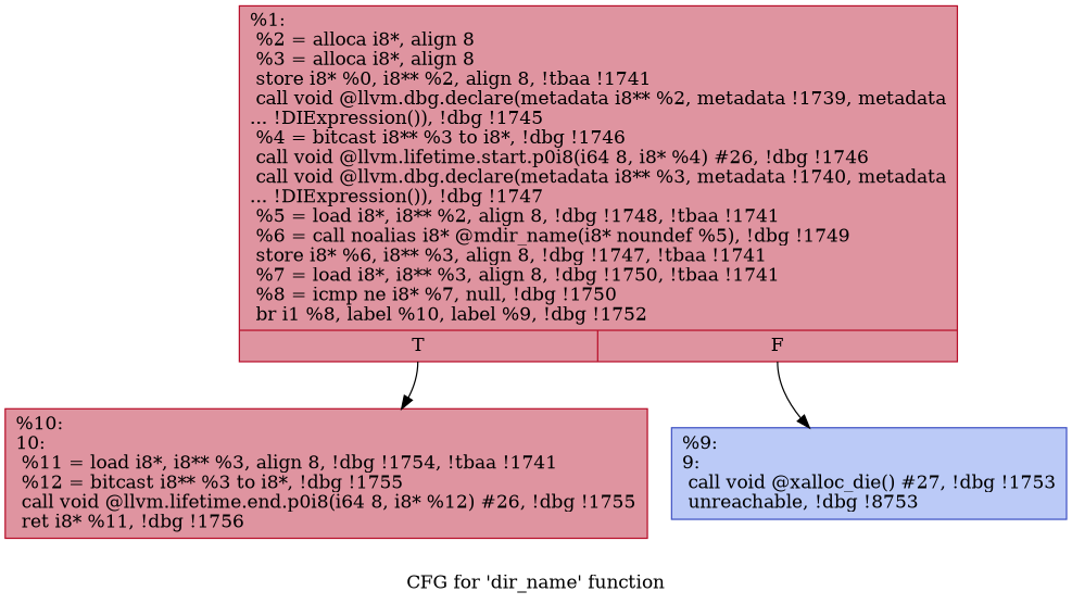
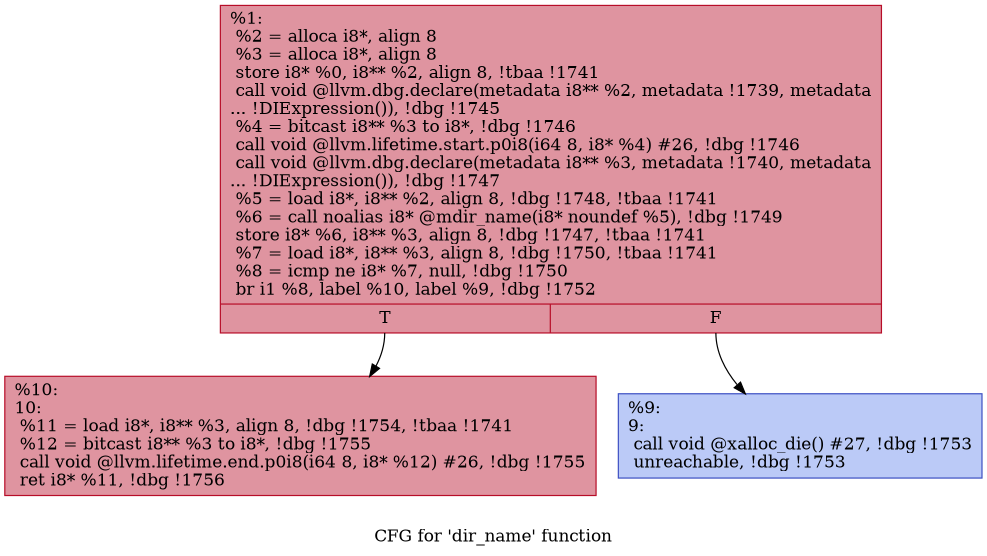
  digraph {
    label="CFG for 'dir_name' function"
    node [color="#b70d28ff" fillcolor="#b70d2870" shape=record style=filled]
    n1 [label="{%1:\l  %2 = alloca i8*, align 8\l  %3 = alloca i8*, align 8\l  store i8* %0, i8** %2, align 8, !tbaa !1741\l  call void @llvm.dbg.declare(metadata i8** %2, metadata !1739, metadata\l... !DIExpression()), !dbg !1745\l  %4 = bitcast i8** %3 to i8*, !dbg !1746\l  call void @llvm.lifetime.start.p0i8(i64 8, i8* %4) #26, !dbg !1746\l  call void @llvm.dbg.declare(metadata i8** %3, metadata !1740, metadata\l... !DIExpression()), !dbg !1747\l  %5 = load i8*, i8** %2, align 8, !dbg !1748, !tbaa !1741\l  %6 = call noalias i8* @mdir_name(i8* noundef %5), !dbg !1749\l  store i8* %6, i8** %3, align 8, !dbg !1747, !tbaa !1741\l  %7 = load i8*, i8** %3, align 8, !dbg !1750, !tbaa !1741\l  %8 = icmp ne i8* %7, null, !dbg !1750\l  br i1 %8, label %10, label %9, !dbg !1752\l|{<s0>T|<s1>F}}"]
    n2 [label="{%10:\l10:                                               \l  %11 = load i8*, i8** %3, align 8, !dbg !1754, !tbaa !1741\l  %12 = bitcast i8** %3 to i8*, !dbg !1755\l  call void @llvm.lifetime.end.p0i8(i64 8, i8* %12) #26, !dbg !1755\l  ret i8* %11, !dbg !1756\l}"]
-   n3 [color="#3d50c3ff" fillcolor="#6687ed70" label="{%9:\l9:                                                \l  call void @xalloc_die() #27, !dbg !1753\l  unreachable, !dbg !8753\l}"]
+   n3 [color="#3d50c3ff" fillcolor="#6687ed70" label="{%9:\l9:                                                \l  call void @xalloc_die() #27, !dbg !1753\l  unreachable, !dbg !1753\l}"]
    n1 -> n2 [tailport=s0]
    n1 -> n3 [tailport=s1]
  }
